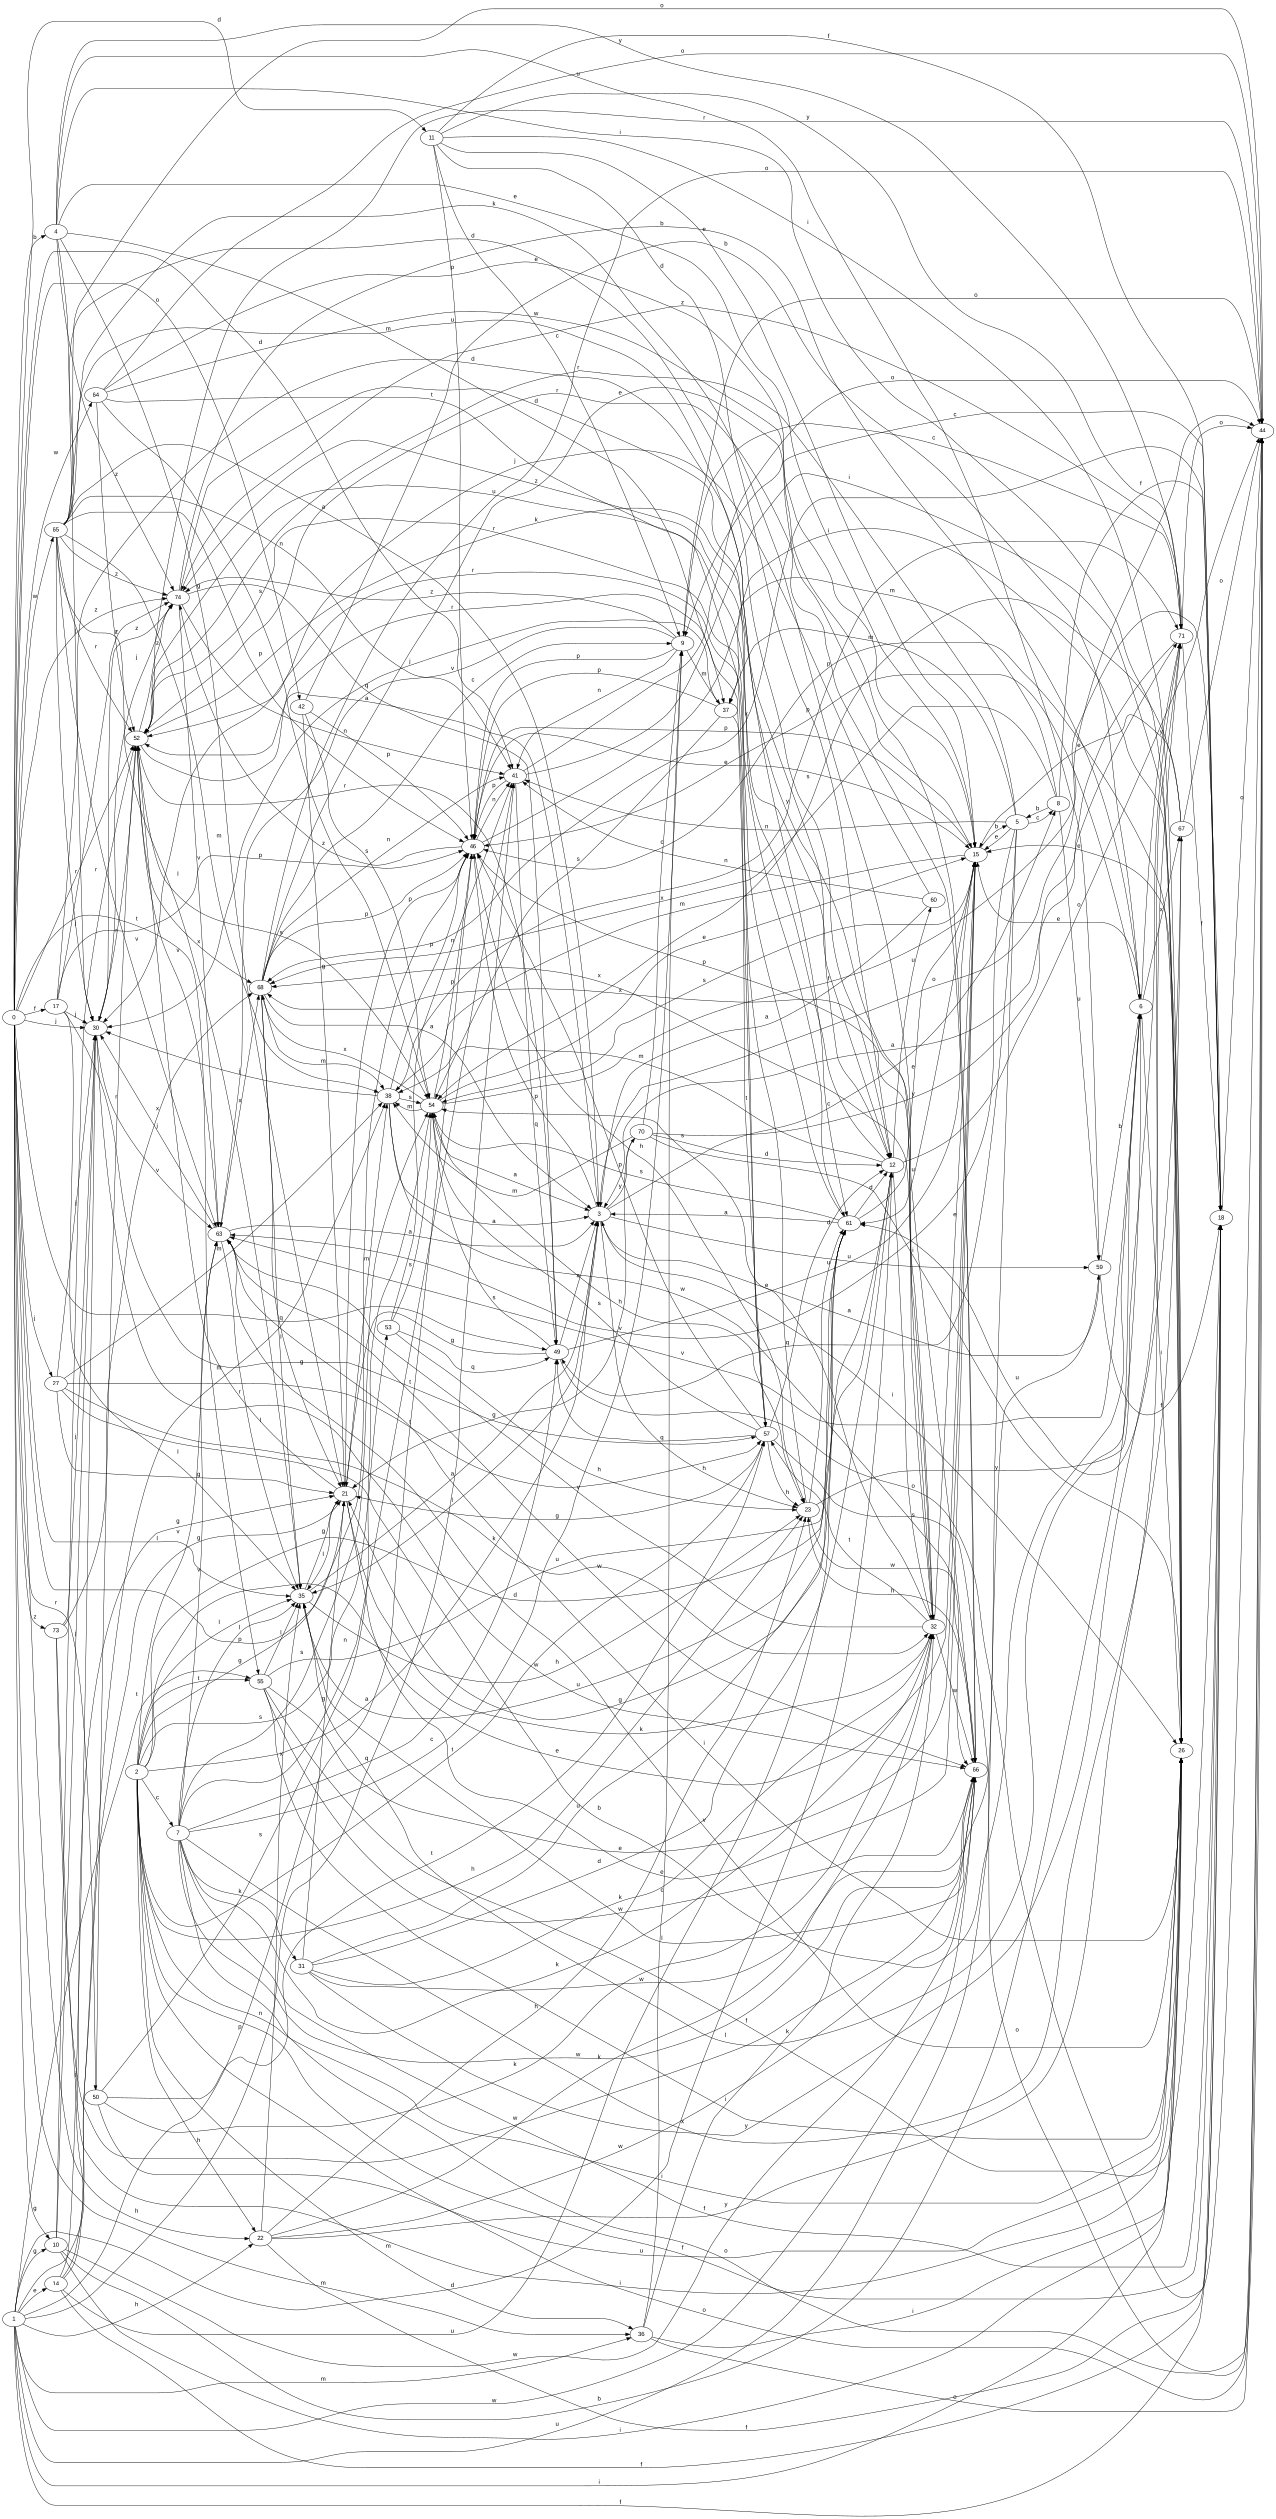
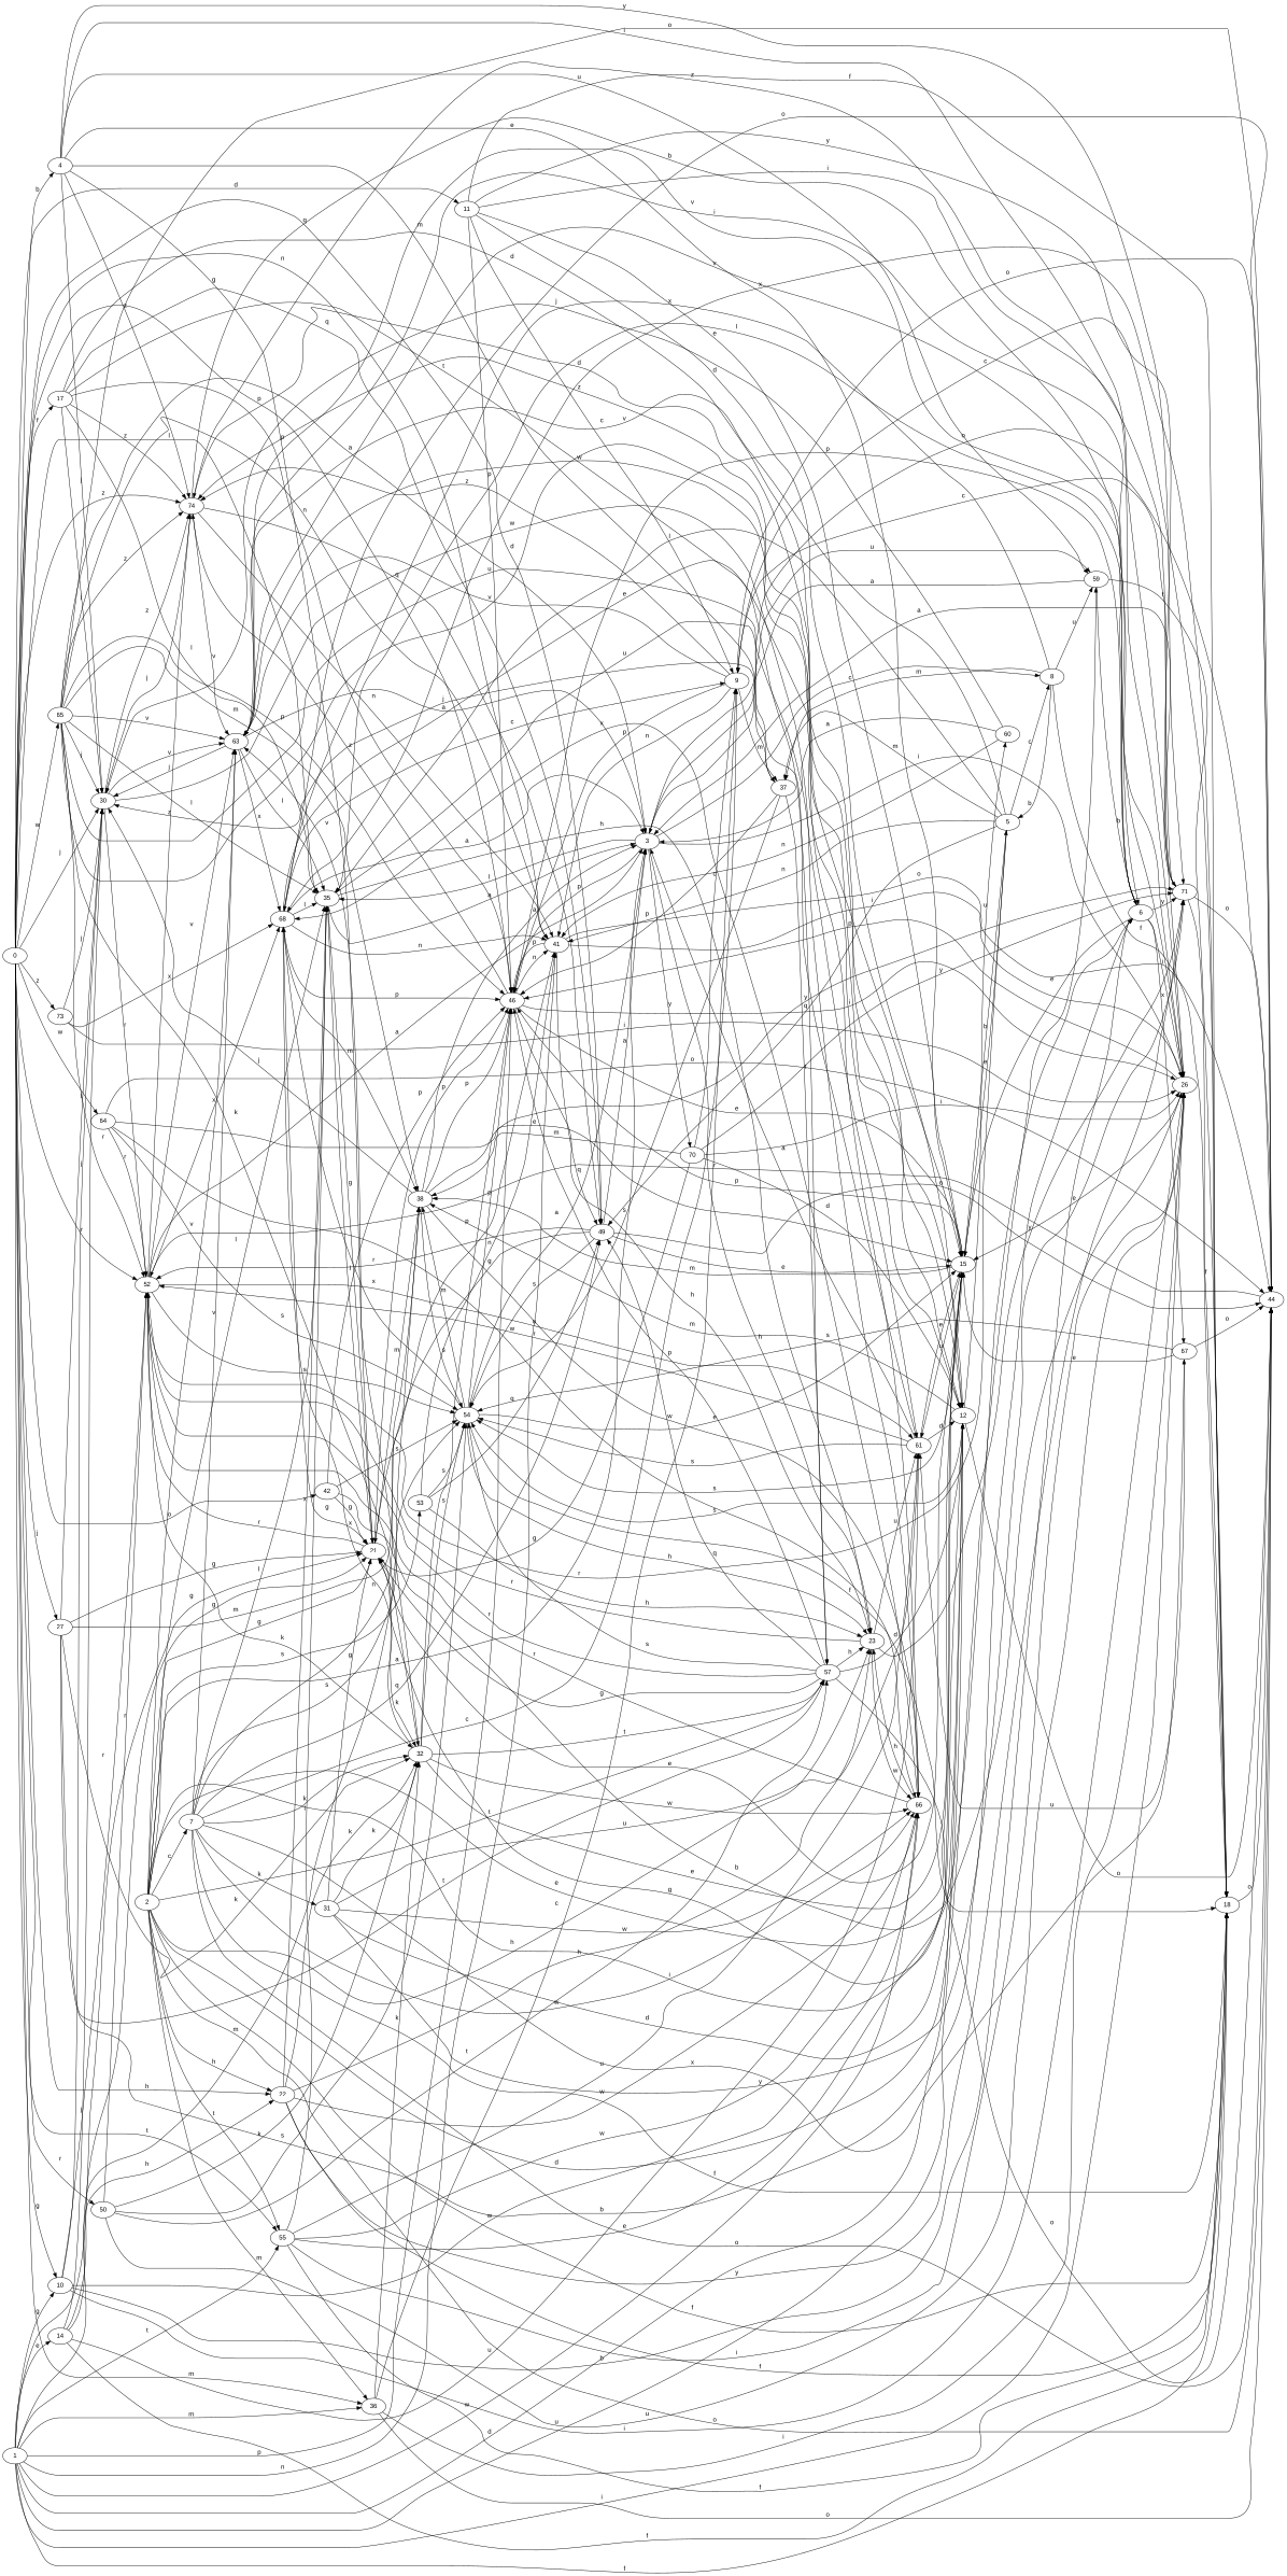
  strict digraph {
    fontname="Liberation Sans"
    rankdir=LR
    node [fontname="Liberation Sans"]
    edge [fontname="Liberation Sans"]
    0
    4
    11
    17
    n5 [label=10]
    22
    27
    30
    35
    36
    41
    42
    46
    49
    50
    52
    55
    64
    65
    73
    74
    21
    26
    59
    15
    37
    71
    12
    18
    9
    57
    66
    6
    23
    32
    38
    63
    3
    61
    44
    54
    68
    1
    14
    60
    2
    7
    53
    8
    70
    67
    31
    5
    0 -> 4 [label=b]
    0 -> 11 [label=d]
    0 -> 17 [label=f]
    0 -> n5 [label=g]
    0 -> 22 [label=h]
    0 -> 27 [label=j]
    0 -> 30 [label=j]
    0 -> 35 [label=l]
    0 -> 36 [label=m]
-   0 -> 41 [label=d]
+   0 -> 41 [label=n]
    0 -> 42 [label=o]
    0 -> 46 [label=p]
    0 -> 49 [label=q]
    0 -> 50 [label=r]
    0 -> 52 [label=r]
    0 -> 55 [label=t]
    0 -> 64 [label=w]
    0 -> 65 [label=w]
    0 -> 73 [label=z]
    0 -> 74 [label=z]
    4 -> 30 [label=j]
    4 -> 74 [label=z]
    4 -> 21 [label=g]
    4 -> 26 [label=i]
    4 -> 59 [label=u]
    4 -> 15 [label=e]
    4 -> 37 [label=m]
    4 -> 71 [label=y]
    11 -> 46 [label=p]
    11 -> 26 [label=i]
    11 -> 15 [label=e]
    11 -> 71 [label=y]
    11 -> 12 [label=d]
    11 -> 18 [label=f]
    11 -> 9 [label=c]
    17 -> 30 [label=j]
    17 -> 35 [label=l]
    17 -> 46 [label=p]
+   17 -> 49 [label=q]
    17 -> 74 [label=z]
    17 -> 12 [label=d]
    17 -> 57 [label=t]
    n5 -> 30 [label=j]
    n5 -> 52 [label=r]
    n5 -> 26 [label=i]
    n5 -> 66 [label=w]
    n5 -> 6 [label=b]
    22 -> 35 [label=x]
    22 -> 71 [label=y]
    22 -> 18 [label=f]
    22 -> 66 [label=w]
    22 -> 23 [label=h]
    22 -> 32 [label=k]
    27 -> 30 [label=j]
    27 -> 21 [label=g]
    27 -> 57 [label=t]
    27 -> 6 [label=b]
    27 -> 32 [label=k]
    27 -> 38 [label=m]
    30 -> 52 [label=r]
    30 -> 74 [label=z]
    30 -> 66 [label=w]
    30 -> 63 [label=v]
    35 -> 21 [label=g]
    35 -> 23 [label=h]
    35 -> 3 [label=a]
    35 -> 61 [label=u]
    36 -> 26 [label=i]
    36 -> 9 [label=c]
    36 -> 32 [label=k]
    36 -> 44 [label=o]
    41 -> 46 [label=p]
    41 -> 49 [label=q]
    41 -> 26 [label=i]
    41 -> 44 [label=o]
    42 -> 46 [label=p]
    42 -> 21 [label=g]
    42 -> 6 [label=b]
    42 -> 54 [label=s]
    46 -> 41 [label=n]
    46 -> 74 [label=z]
    46 -> 26 [label=i]
    46 -> 15 [label=e]
    46 -> 23 [label=h]
    49 -> 52 [label=r]
    49 -> 21 [label=g]
    49 -> 15 [label=e]
    49 -> 3 [label=a]
    49 -> 44 [label=o]
    49 -> 54 [label=s]
    50 -> 52 [label=r]
    50 -> 26 [label=u]
    50 -> 57 [label=t]
    50 -> 32 [label=k]
    50 -> 54 [label=s]
    52 -> 74 [label=z]
    52 -> 32 [label=k]
    52 -> 63 [label=v]
    52 -> 3 [label=a]
    52 -> 61 [label=u]
    52 -> 54 [label=s]
    52 -> 68 [label=x]
    55 -> 35 [label=l]
    55 -> 26 [label=i]
    55 -> 15 [label=e]
    55 -> 18 [label=f]
    55 -> 66 [label=w]
    55 -> 61 [label=u]
    64 -> 52 [label=r]
    64 -> 15 [label=e]
-   64 -> 57 [label=t]
    64 -> 66 [label=w]
    64 -> 44 [label=o]
    64 -> 54 [label=s]
    65 -> 30 [label=j]
    65 -> 35 [label=l]
    65 -> 41 [label=n]
    65 -> 46 [label=p]
    65 -> 52 [label=r]
    65 -> 74 [label=z]
    65 -> 12 [label=d]
    65 -> 32 [label=k]
    65 -> 38 [label=m]
    65 -> 63 [label=v]
    65 -> 3 [label=a]
    65 -> 61 [label=u]
    65 -> 44 [label=o]
    73 -> 30 [label=j]
    73 -> 26 [label=i]
-   73 -> 66 [label=w]
    73 -> 68 [label=x]
    74 -> 30 [label=j]
    74 -> 41 [label=n]
    74 -> 49 [label=q]
    74 -> 12 [label=d]
    74 -> 6 [label=b]
    74 -> 63 [label=v]
    21 -> 35 [label=l]
    21 -> 46 [label=p]
    21 -> 52 [label=r]
    21 -> 15 [label=e]
    21 -> 32 [label=k]
    21 -> 38 [label=m]
    26 -> 46 [label=p]
    26 -> 15 [label=e]
    26 -> 63 [label=v]
    59 -> 18 [label=f]
    59 -> 6 [label=b]
    59 -> 3 [label=a]
    15 -> 46 [label=p]
    15 -> 38 [label=m]
    15 -> 61 [label=u]
    15 -> 54 [label=s]
    15 -> 5 [label=b]
    37 -> 30 [label=j]
    37 -> 46 [label=p]
    37 -> 57 [label=t]
    37 -> 54 [label=s]
    71 -> 74 [label=z]
    71 -> 18 [label=f]
    71 -> 9 [label=c]
    71 -> 3 [label=a]
    71 -> 44 [label=o]
    12 -> 74 [label=z]
    12 -> 21 [label=g]
    12 -> 38 [label=m]
    12 -> 44 [label=o]
-   12 -> 32 [label=s]
+   12 -> 54 [label=s]
    12 -> 60 [label=u]
    18 -> 9 [label=c]
    18 -> 44 [label=o]
    18 -> 68 [label=x]
    9 -> 41 [label=n]
    9 -> 46 [label=p]
    9 -> 74 [label=z]
    9 -> 37 [label=m]
    9 -> 63 [label=v]
    9 -> 44 [label=o]
    57 -> 46 [label=p]
    57 -> 49 [label=q]
    57 -> 52 [label=r]
    57 -> 21 [label=g]
    57 -> 12 [label=d]
    57 -> 23 [label=h]
    57 -> 44 [label=o]
    57 -> 54 [label=s]
    66 -> 52 [label=r]
    66 -> 23 [label=h]
    66 -> 68 [label=x]
    6 -> 35 [label=l]
    6 -> 46 [label=p]
    6 -> 26 [label=i]
    6 -> 15 [label=e]
    6 -> 71 [label=y]
    6 -> 63 [label=v]
    6 -> 67 [label=x]
    23 -> 52 [label=r]
    23 -> 71 [label=y]
    23 -> 66 [label=w]
    23 -> 61 [label=u]
    32 -> 46 [label=p]
    32 -> 15 [label=e]
    32 -> 57 [label=t]
    32 -> 66 [label=w]
    32 -> 63 [label=v]
    32 -> 54 [label=s]
    32 -> 68 [label=x]
    38 -> 30 [label=j]
    38 -> 46 [label=p]
    38 -> 71 [label=y]
    38 -> 66 [label=w]
    38 -> 3 [label=a]
    38 -> 54 [label=s]
    63 -> 30 [label=j]
    63 -> 35 [label=l]
    63 -> 26 [label=i]
    63 -> 66 [label=w]
    63 -> 3 [label=a]
    63 -> 68 [label=x]
    3 -> 35 [label=l]
    3 -> 46 [label=p]
    3 -> 26 [label=i]
    3 -> 59 [label=u]
    3 -> 23 [label=h]
    3 -> 44 [label=o]
    3 -> 8 [label=c]
    3 -> 70 [label=y]
    61 -> 52 [label=r]
    61 -> 15 [label=e]
    61 -> 12 [label=d]
    61 -> 3 [label=a]
    61 -> 54 [label=s]
    44 -> 52 [label=r]
    54 -> 46 [label=p]
    54 -> 15 [label=e]
    54 -> 18 [label=f]
    54 -> 23 [label=h]
    54 -> 38 [label=m]
    54 -> 3 [label=a]
    54 -> 68 [label=x]
    68 -> 35 [label=l]
    68 -> 41 [label=n]
    68 -> 46 [label=p]
    68 -> 21 [label=g]
    68 -> 15 [label=e]
    68 -> 9 [label=c]
    68 -> 38 [label=m]
    68 -> 3 [label=a]
    68 -> 44 [label=o]
    1 -> n5 [label=g]
    1 -> 22 [label=h]
    1 -> 36 [label=m]
    1 -> 41 [label=n]
    1 -> 46 [label=p]
    1 -> 55 [label=t]
    1 -> 21 [label=g]
    1 -> 26 [label=i]
    1 -> 59 [label=u]
    1 -> 12 [label=d]
    1 -> 18 [label=f]
    1 -> 66 [label=w]
    1 -> 14 [label=e]
    14 -> 30 [label=j]
    14 -> 21 [label=g]
    14 -> 18 [label=f]
    14 -> 38 [label=m]
    14 -> 61 [label=u]
    60 -> 30 [label=j]
    60 -> 41 [label=n]
    60 -> 3 [label=a]
    2 -> 22 [label=h]
    2 -> 35 [label=l]
    2 -> 36 [label=m]
    2 -> 55 [label=t]
    2 -> 21 [label=g]
    2 -> 26 [label=i]
    2 -> 15 [label=e]
    2 -> 12 [label=d]
    2 -> 18 [label=f]
    2 -> 57 [label=t]
    2 -> 23 [label=h]
    2 -> 63 [label=v]
    2 -> 3 [label=a]
    2 -> 44 [label=o]
    2 -> 7 [label=c]
    2 -> 53 [label=s]
    7 -> 35 [label=l]
    7 -> 41 [label=n]
    7 -> 49 [label=q]
    7 -> 18 [label=f]
    7 -> 9 [label=c]
    7 -> 66 [label=w]
    7 -> 32 [label=k]
    7 -> 63 [label=v]
    7 -> 44 [label=o]
    7 -> 54 [label=s]
    7 -> 67 [label=x]
    7 -> 31 [label=k]
    53 -> 41 [label=n]
    53 -> 49 [label=q]
    53 -> 23 [label=h]
    53 -> 54 [label=s]
    8 -> 59 [label=u]
    8 -> 37 [label=m]
    8 -> 18 [label=f]
    8 -> 68 [label=x]
    8 -> 5 [label=b]
    70 -> 21 [label=g]
    70 -> 26 [label=i]
    70 -> 71 [label=y]
    70 -> 12 [label=d]
    70 -> 9 [label=c]
    70 -> 38 [label=m]
    67 -> 15 [label=e]
    67 -> 61 [label=u]
    67 -> 44 [label=o]
    67 -> 54 [label=s]
    31 -> 21 [label=g]
    31 -> 71 [label=y]
    31 -> 12 [label=d]
    31 -> 66 [label=w]
    31 -> 32 [label=k]
    31 -> 61 [label=u]
    5 -> 35 [label=l]
    5 -> 41 [label=n]
    5 -> 49 [label=q]
    5 -> 52 [label=r]
    5 -> 15 [label=e]
    5 -> 37 [label=m]
    5 -> 63 [label=v]
    5 -> 8 [label=c]
  }
